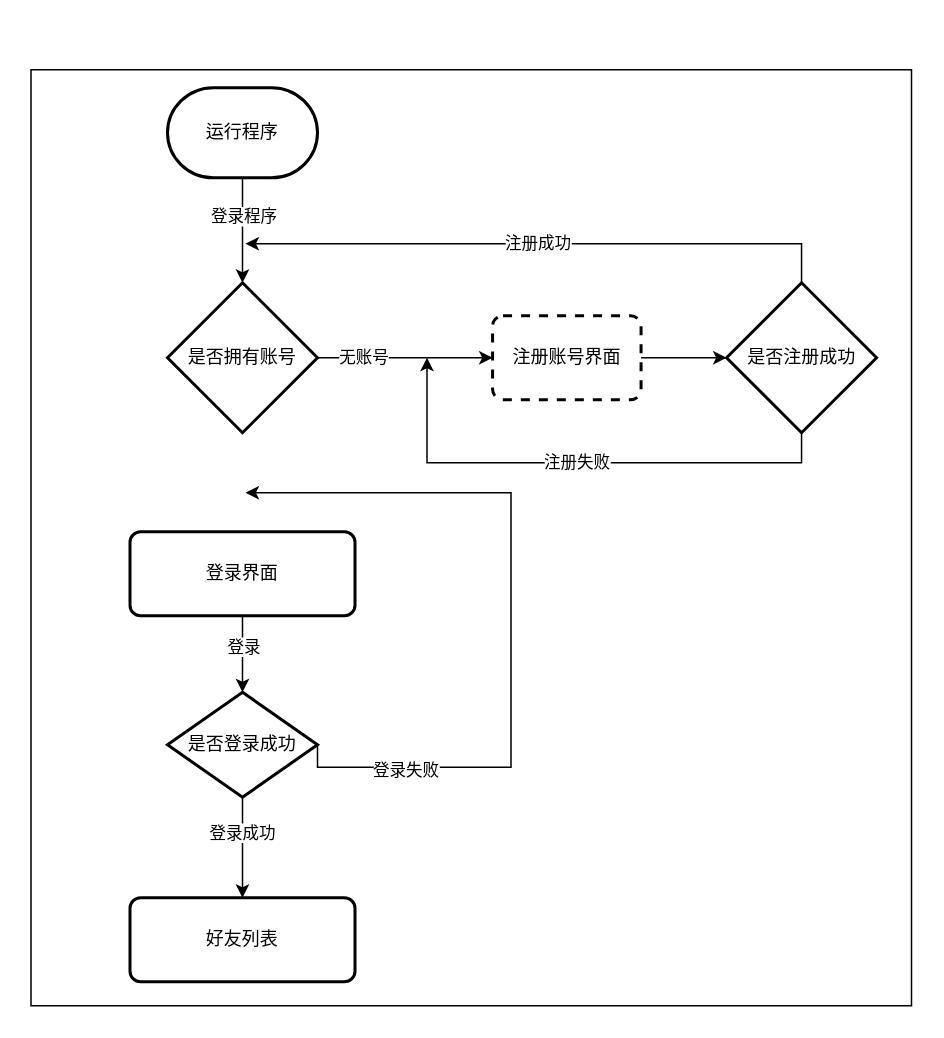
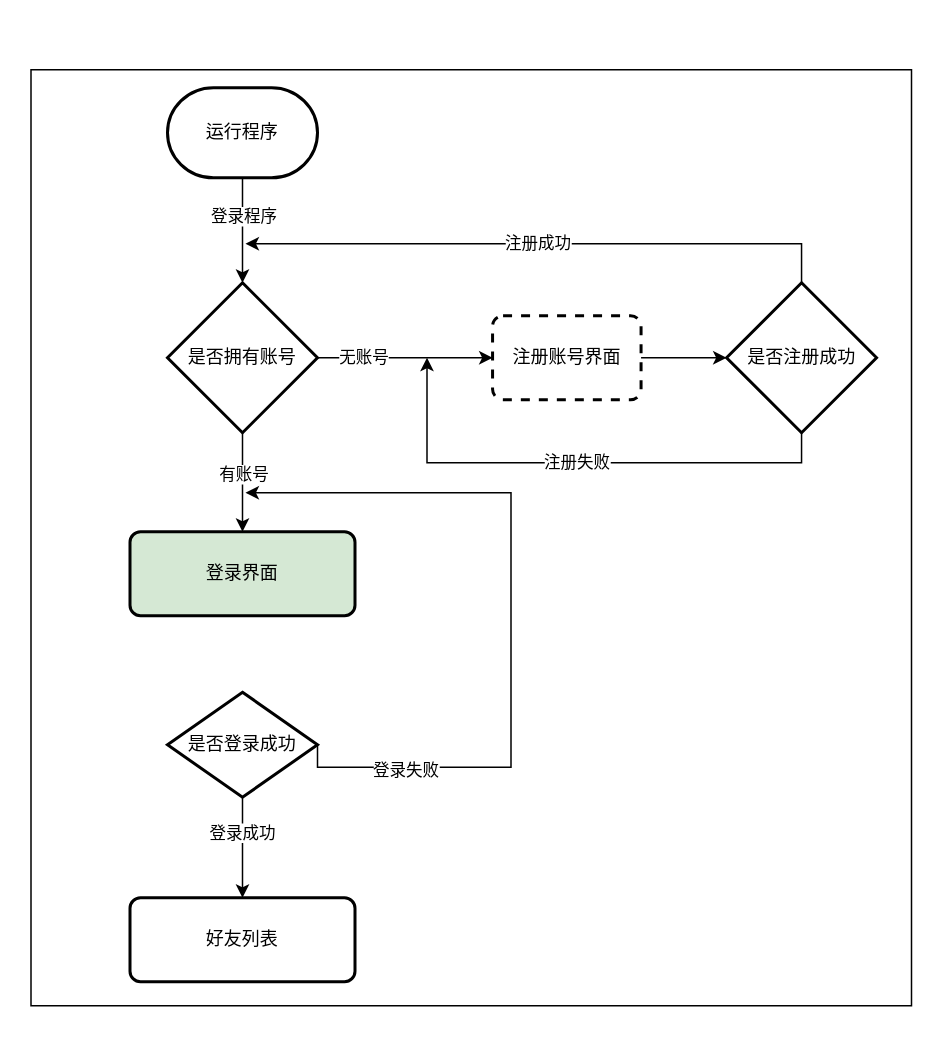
  <mxCell id="0" />
  <mxCell id="1" parent="0" />
  <mxCell id="2" value="" style="group" vertex="1" connectable="0" parent="1"><mxGeometry x="20" y="20" width="587" height="650" as="geometry" /></mxCell>
  <mxCell id="3" value="" style="rounded=0;whiteSpace=wrap;html=1;" vertex="1" parent="2"><mxGeometry y="26" width="587" height="624" as="geometry" /></mxCell>
  <mxCell id="4" value="运行程序" style="strokeWidth=2;html=1;shape=mxgraph.flowchart.terminator;whiteSpace=wrap;" vertex="1" parent="2"><mxGeometry x="91" y="38" width="100" height="60" as="geometry" /></mxCell>
- <mxCell id="5" value="登录界面" style="rounded=1;whiteSpace=wrap;html=1;absoluteArcSize=1;arcSize=14;strokeWidth=2;" vertex="1" parent="2"><mxGeometry x="66" y="334" width="150" height="56" as="geometry" /></mxCell>
+ <mxCell id="5" value="登录界面" style="rounded=1;whiteSpace=wrap;html=1;absoluteArcSize=1;arcSize=14;strokeWidth=2;fillColor=#d5e8d4;" vertex="1" parent="2"><mxGeometry x="66" y="334" width="150" height="56" as="geometry" /></mxCell>
+ <mxCell id="6" style="edgeStyle=orthogonalEdgeStyle;rounded=0;orthogonalLoop=1;jettySize=auto;html=1;exitX=0.5;exitY=1;exitDx=0;exitDy=0;exitPerimeter=0;entryX=0.5;entryY=0;entryDx=0;entryDy=0;" edge="1" parent="2" source="8" target="5"><mxGeometry relative="1" as="geometry" /></mxCell>
+ <mxCell id="7" value="有账号" style="edgeLabel;html=1;align=center;verticalAlign=middle;resizable=0;points=[];" vertex="1" connectable="0" parent="6"><mxGeometry x="-0.168" relative="1" as="geometry"><mxPoint as="offset" /></mxGeometry></mxCell>
  <mxCell id="8" value="是否拥有账号" style="strokeWidth=2;html=1;shape=mxgraph.flowchart.decision;whiteSpace=wrap;" vertex="1" parent="2"><mxGeometry x="91" y="168" width="100" height="100" as="geometry" /></mxCell>
  <mxCell id="9" value="" style="edgeStyle=orthogonalEdgeStyle;rounded=0;orthogonalLoop=1;jettySize=auto;html=1;" edge="1" parent="2" source="4" target="8"><mxGeometry relative="1" as="geometry" /></mxCell>
  <mxCell id="10" value="登录程序" style="edgeLabel;html=1;align=center;verticalAlign=middle;resizable=0;points=[];" vertex="1" connectable="0" parent="9"><mxGeometry x="-0.233" y="-1" relative="1" as="geometry"><mxPoint x="1" y="-2" as="offset" /></mxGeometry></mxCell>
  <mxCell id="11" value="注册账号界面" style="rounded=1;whiteSpace=wrap;html=1;absoluteArcSize=1;arcSize=14;strokeWidth=2;dashed=1;" vertex="1" parent="2"><mxGeometry x="307.71" y="190" width="99" height="56" as="geometry" /></mxCell>
  <mxCell id="12" value="" style="edgeStyle=orthogonalEdgeStyle;rounded=0;orthogonalLoop=1;jettySize=auto;html=1;" edge="1" parent="2" source="8" target="11"><mxGeometry relative="1" as="geometry" /></mxCell>
  <mxCell id="13" value="无账号" style="edgeLabel;html=1;align=center;verticalAlign=middle;resizable=0;points=[];" vertex="1" connectable="0" parent="12"><mxGeometry x="-0.674" y="1" relative="1" as="geometry"><mxPoint x="11" as="offset" /></mxGeometry></mxCell>
  <mxCell id="14" style="edgeStyle=orthogonalEdgeStyle;rounded=0;orthogonalLoop=1;jettySize=auto;html=1;exitX=0.5;exitY=0;exitDx=0;exitDy=0;exitPerimeter=0;" edge="1" parent="2" source="17"><mxGeometry relative="1" as="geometry"><mxPoint x="143" y="142" as="targetPoint" /><Array as="points"><mxPoint x="514" y="142" /></Array></mxGeometry></mxCell>
  <mxCell id="15" value="注册成功" style="edgeLabel;html=1;align=center;verticalAlign=middle;resizable=0;points=[];" vertex="1" connectable="0" parent="14"><mxGeometry x="0.018" y="-1" relative="1" as="geometry"><mxPoint as="offset" /></mxGeometry></mxCell>
  <mxCell id="16" value="注册失败" style="edgeStyle=orthogonalEdgeStyle;rounded=0;orthogonalLoop=1;jettySize=auto;html=1;exitX=0.5;exitY=1;exitDx=0;exitDy=0;exitPerimeter=0;" edge="1" parent="2" source="17"><mxGeometry relative="1" as="geometry"><mxPoint x="263.996" y="218" as="targetPoint" /><Array as="points"><mxPoint x="513.71" y="288" /><mxPoint x="263.71" y="288" /></Array></mxGeometry></mxCell>
  <mxCell id="17" value="是否注册成功" style="strokeWidth=2;html=1;shape=mxgraph.flowchart.decision;whiteSpace=wrap;" vertex="1" parent="2"><mxGeometry x="463.71" y="168" width="100" height="100" as="geometry" /></mxCell>
  <mxCell id="18" value="" style="edgeStyle=orthogonalEdgeStyle;rounded=0;orthogonalLoop=1;jettySize=auto;html=1;" edge="1" parent="2" source="11" target="17"><mxGeometry relative="1" as="geometry" /></mxCell>
  <mxCell id="19" style="edgeStyle=orthogonalEdgeStyle;rounded=0;orthogonalLoop=1;jettySize=auto;html=1;exitX=1;exitY=0.5;exitDx=0;exitDy=0;exitPerimeter=0;" edge="1" parent="2" source="21"><mxGeometry relative="1" as="geometry"><mxPoint x="143" y="308" as="targetPoint" /><Array as="points"><mxPoint x="320" y="491" /><mxPoint x="320" y="308" /></Array></mxGeometry></mxCell>
  <mxCell id="20" value="登录失败" style="edgeLabel;html=1;align=center;verticalAlign=middle;resizable=0;points=[];" vertex="1" connectable="0" parent="19"><mxGeometry x="-0.71" y="-1" relative="1" as="geometry"><mxPoint as="offset" /></mxGeometry></mxCell>
  <mxCell id="21" value="是否登录成功" style="strokeWidth=2;html=1;shape=mxgraph.flowchart.decision;whiteSpace=wrap;" vertex="1" parent="2"><mxGeometry x="91" y="441" width="100" height="70" as="geometry" /></mxCell>
- <mxCell id="22" value="" style="edgeStyle=orthogonalEdgeStyle;rounded=0;orthogonalLoop=1;jettySize=auto;html=1;" edge="1" parent="2" source="5" target="21"><mxGeometry relative="1" as="geometry" /></mxCell>
- <mxCell id="23" value="登录" style="edgeLabel;html=1;align=center;verticalAlign=middle;resizable=0;points=[];" vertex="1" connectable="0" parent="22"><mxGeometry x="0.206" y="-1" relative="1" as="geometry"><mxPoint x="1" y="-11" as="offset" /></mxGeometry></mxCell>
  <mxCell id="24" value="好友列表" style="rounded=1;whiteSpace=wrap;html=1;absoluteArcSize=1;arcSize=14;strokeWidth=2;" vertex="1" parent="2"><mxGeometry x="66" y="578" width="150" height="56" as="geometry" /></mxCell>
  <mxCell id="25" value="" style="edgeStyle=orthogonalEdgeStyle;rounded=0;orthogonalLoop=1;jettySize=auto;html=1;" edge="1" parent="2" source="21" target="24"><mxGeometry relative="1" as="geometry" /></mxCell>
  <mxCell id="26" value="登录成功" style="edgeLabel;html=1;align=center;verticalAlign=middle;resizable=0;points=[];" vertex="1" connectable="0" parent="25"><mxGeometry x="-0.316" y="-1" relative="1" as="geometry"><mxPoint as="offset" /></mxGeometry></mxCell>
